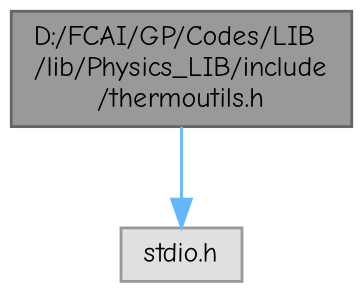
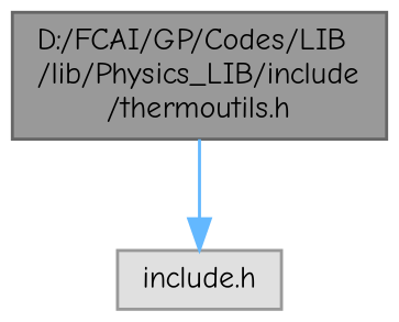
  digraph {
    fontname="Comic Neue"
    node [fontname="Comic Neue" fontsize=10 shape=box style=filled]
    n1 [color=gray40 fillcolor=grey60 fontcolor=black height=0.2 label="D:/FCAI/GP/Codes/LIB\l/lib/Physics_LIB/include\l/thermoutils.h" width=0.4]
-   n2 [color=grey60 fillcolor="#E0E0E0" height=0.2 label="stdio.h" width=0.4]
+   n2 [color=grey60 fillcolor="#E0E0E0" height=0.2 label="include.h" width=0.4]
    n1 -> n2 [color=steelblue1 fontname="Comic Neue" fontsize=10 labelfontname=Helvetica labelfontsize=10 style=solid]
  }
